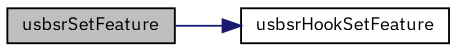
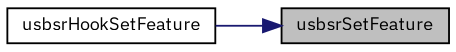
  digraph {
    rankdir=LR
    fontname="IBM Plex Sans"
    node [color=black fontname="IBM Plex Sans" fontsize=10 shape=record style=filled]
    n1 [fillcolor=grey75 fontcolor=black height=0.2 label=usbsrSetFeature width=0.4]
    n2 [fillcolor=white height=0.2 label=usbsrHookSetFeature width=0.4]
-   n1 -> n2 [color=midnightblue fontname="IBM Plex Sans" fontsize=10 labelfontname=Helvetica labelfontsize=10 style=solid]
+   n2 -> n1 [color=midnightblue fontname="IBM Plex Sans" fontsize=10 labelfontname=Helvetica labelfontsize=10 style=solid]
  }
